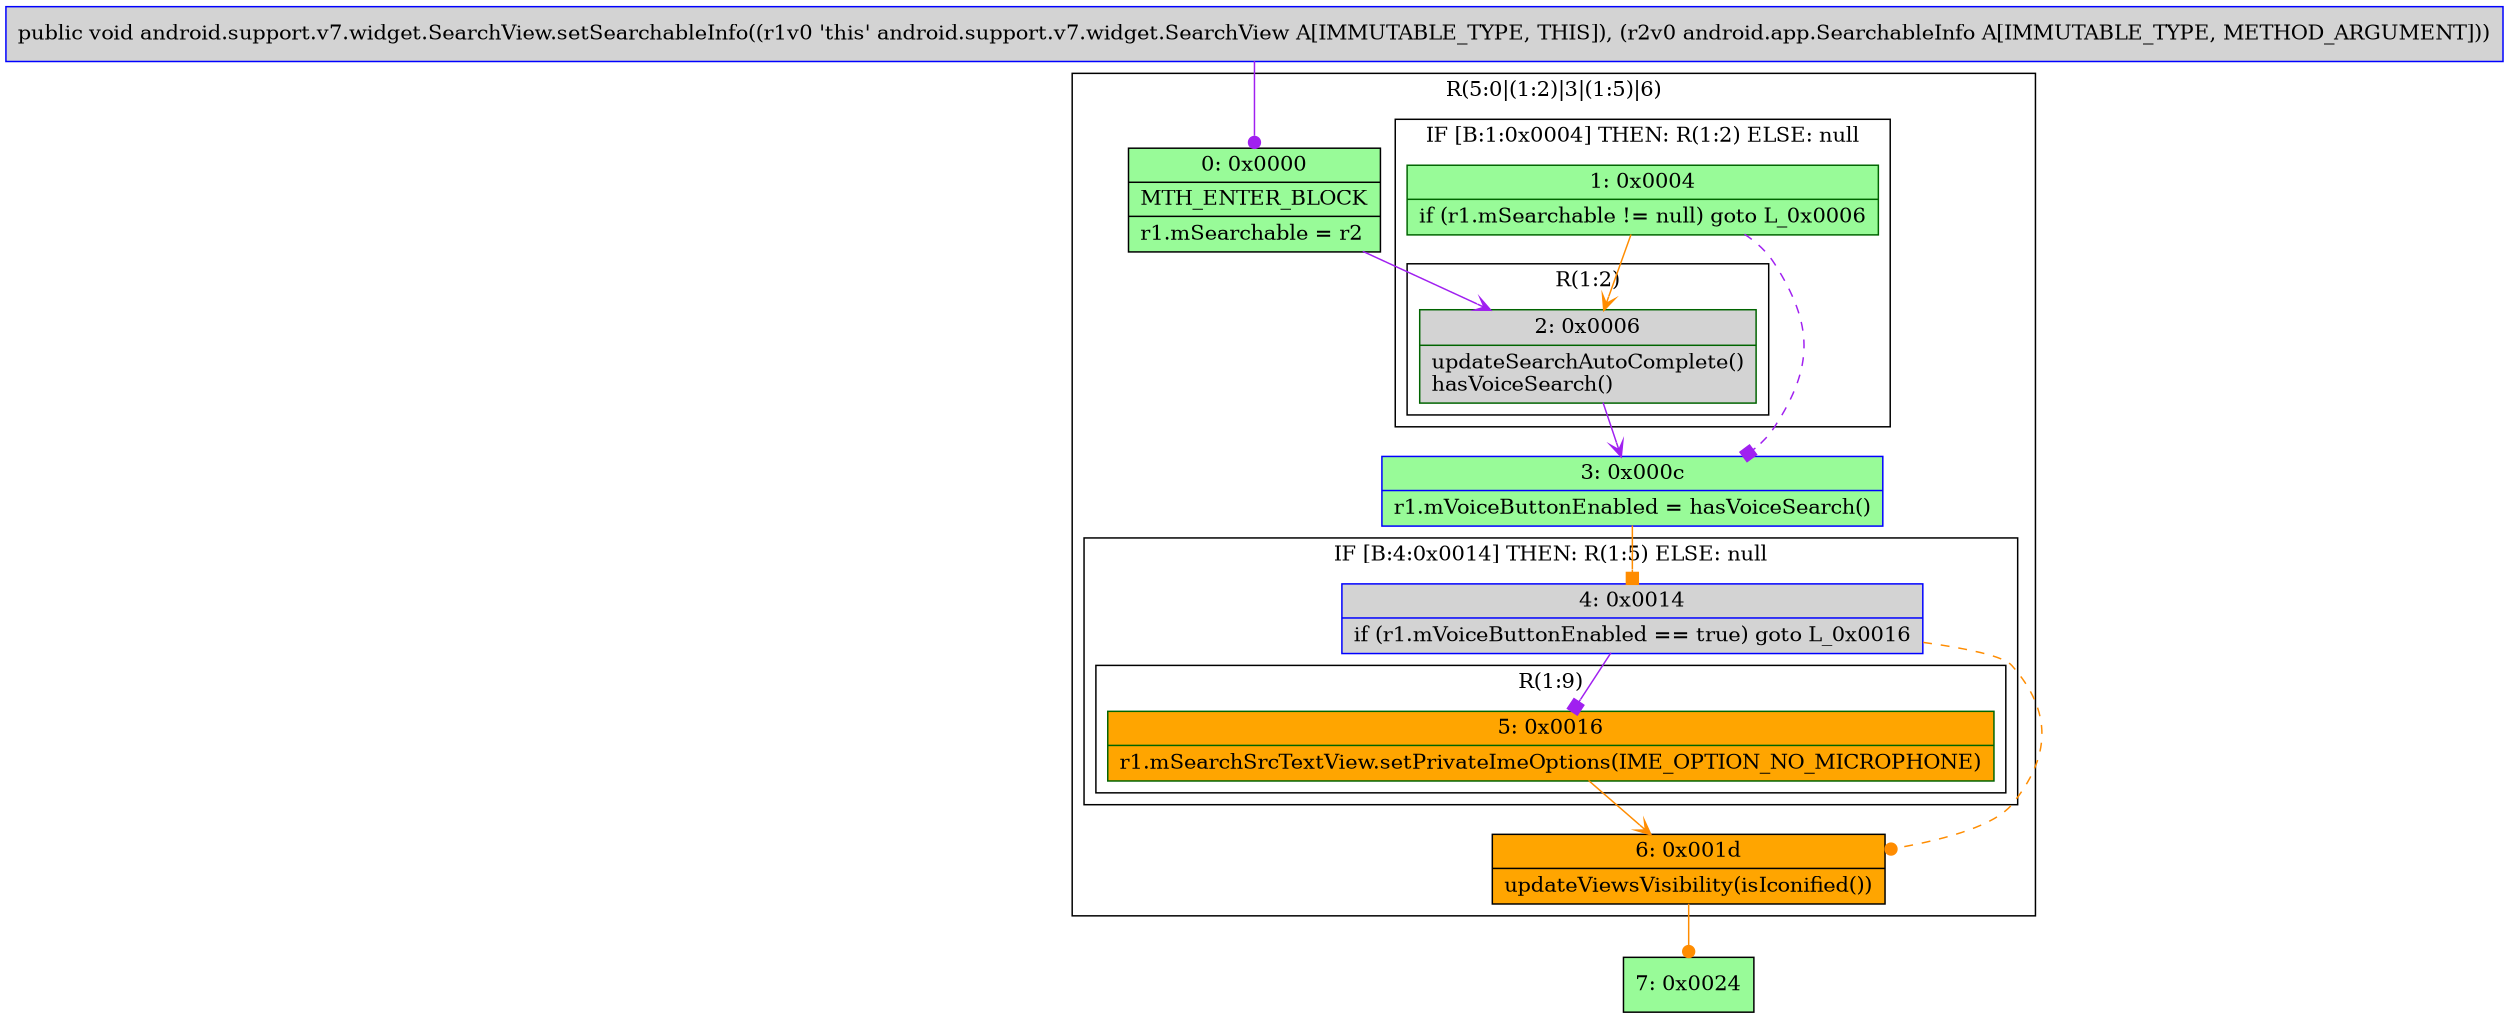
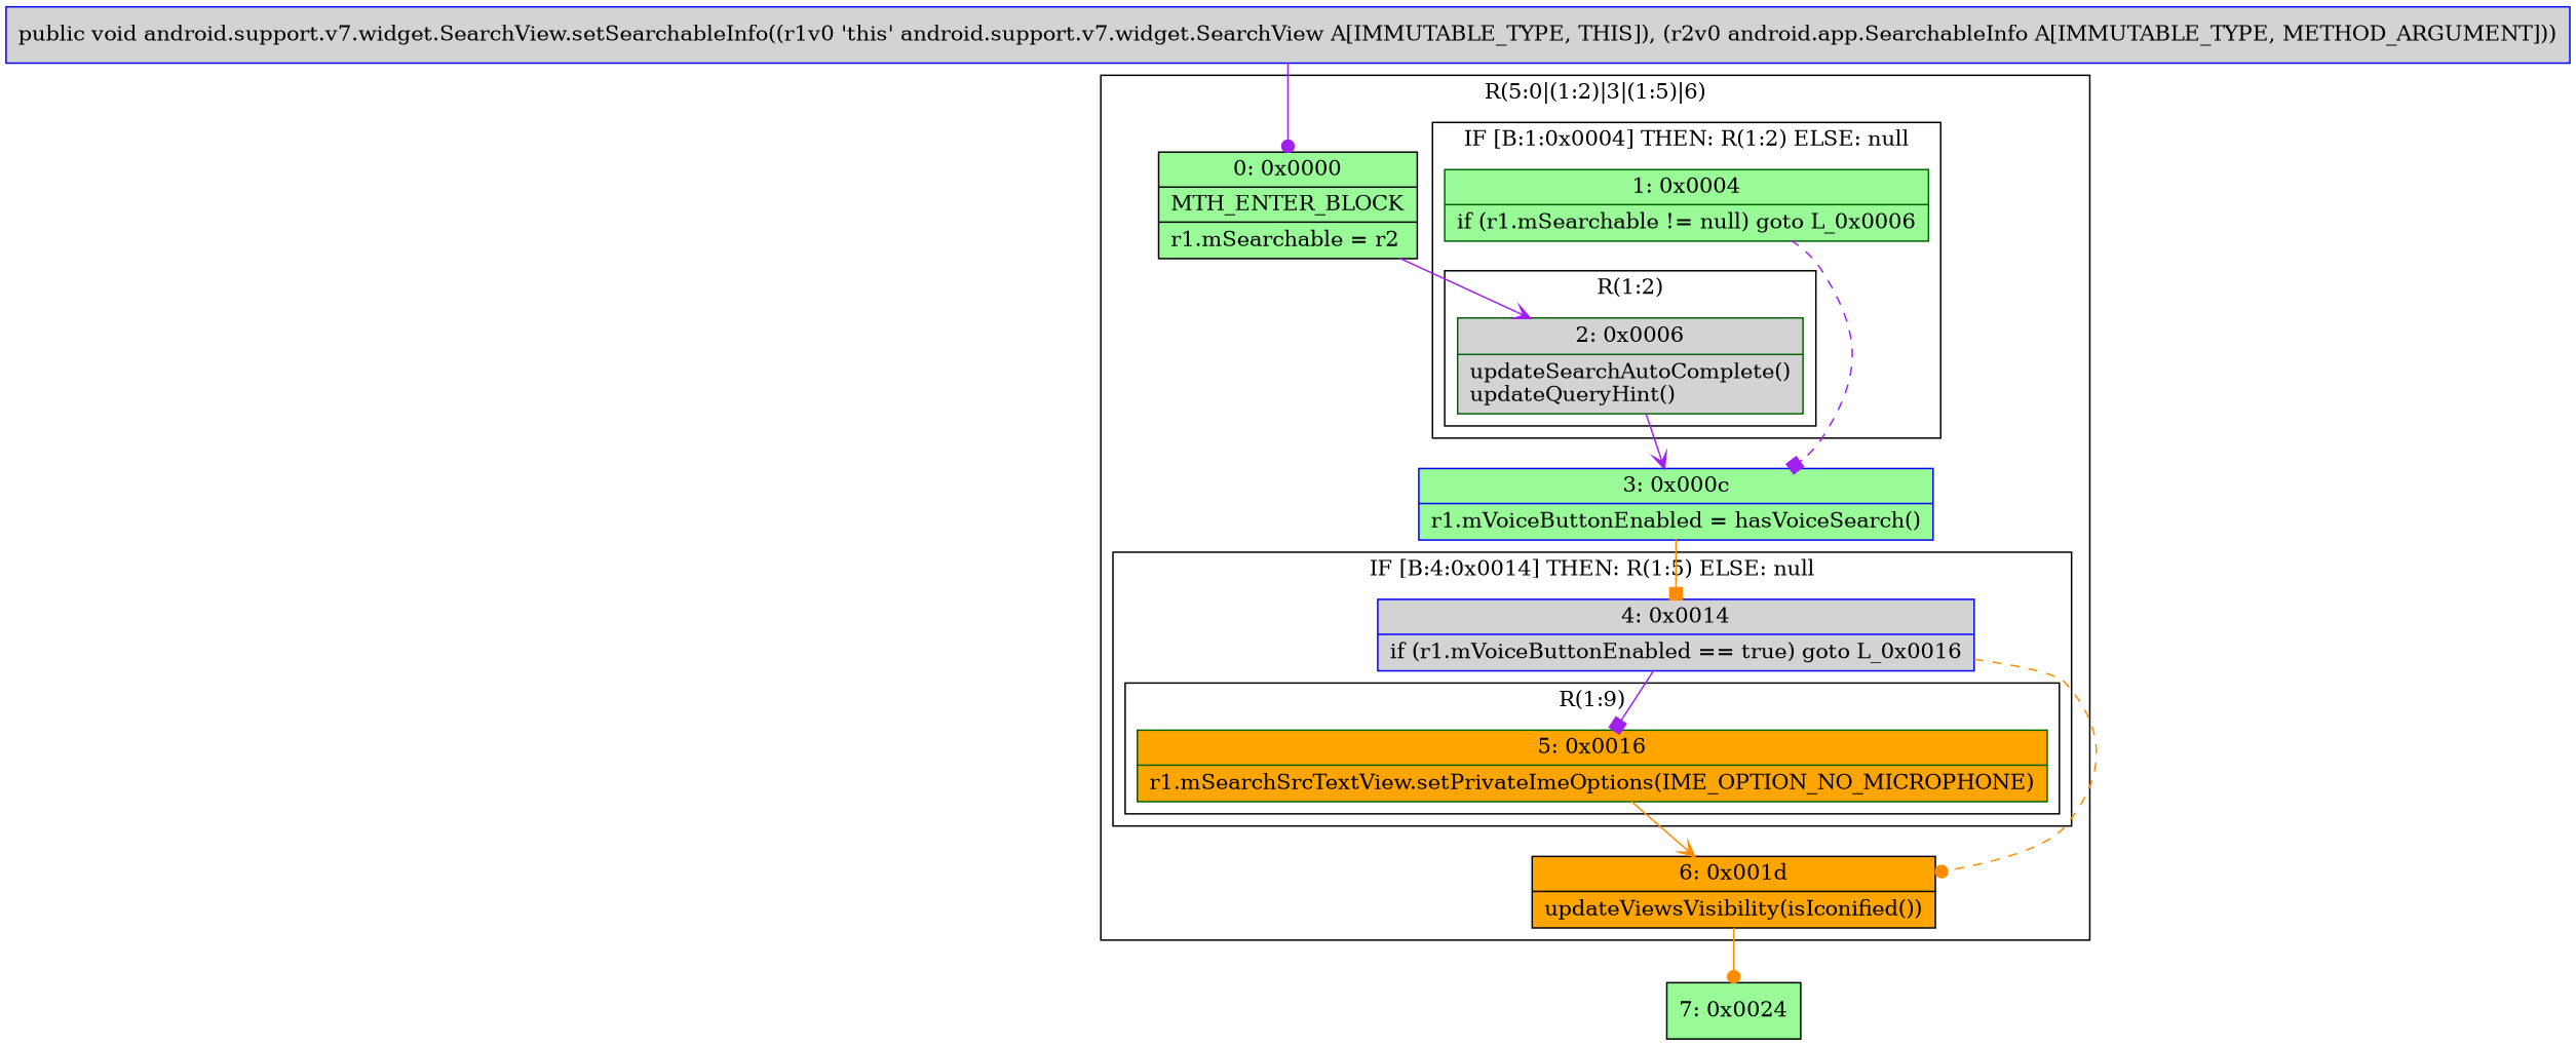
  digraph {
    node [color=darkgreen fillcolor=palegreen shape=record style=filled]
    edge [arrowhead=vee color=purple]
-   n1 [fillcolor=lightgrey label="{2\:\ 0x0006|updateSearchAutoComplete()\lhasVoiceSearch()\l}"]
+   n1 [fillcolor=lightgrey label="{2\:\ 0x0006|updateSearchAutoComplete()\lupdateQueryHint()\l}"]
    n2 [label="{1\:\ 0x0004|if (r1.mSearchable != null) goto L_0x0006\l}"]
    n3 [fillcolor=orange label="{5\:\ 0x0016|r1.mSearchSrcTextView.setPrivateImeOptions(IME_OPTION_NO_MICROPHONE)\l}"]
    n4 [color=blue fillcolor=lightgrey label="{4\:\ 0x0014|if (r1.mVoiceButtonEnabled == true) goto L_0x0016\l}"]
    n5 [color=black label="{0\:\ 0x0000|MTH_ENTER_BLOCK\l|r1.mSearchable = r2\l}"]
    n6 [color=blue label="{3\:\ 0x000c|r1.mVoiceButtonEnabled = hasVoiceSearch()\l}"]
    n7 [color=black fillcolor=orange label="{6\:\ 0x001d|updateViewsVisibility(isIconified())\l}"]
    n8 [color=black label="{7\:\ 0x0024}"]
    n9 [color=blue fillcolor=lightgrey label="{public void android.support.v7.widget.SearchView.setSearchableInfo((r1v0 'this' android.support.v7.widget.SearchView A[IMMUTABLE_TYPE, THIS]), (r2v0 android.app.SearchableInfo A[IMMUTABLE_TYPE, METHOD_ARGUMENT])) }"]
    subgraph cluster_1 {
      label="R(5:0|(1:2)|3|(1:5)|6)"
      n5
      n6
      n7
      subgraph cluster_2 {
        label="IF [B:1:0x0004] THEN: R(1:2) ELSE: null"
        n2
        subgraph cluster_3 {
          label="R(1:2)"
          n1
        }
      }
      subgraph cluster_4 {
        label="IF [B:4:0x0014] THEN: R(1:5) ELSE: null"
        n4
        subgraph cluster_5 {
          label="R(1:9)"
          n3
        }
      }
    }
    n1 -> n6
-   n2 -> n1 [color=darkorange]
    n2 -> n6 [arrowhead=box style=dashed]
    n3 -> n7 [color=darkorange]
    n4 -> n3 [arrowhead=box]
    n4 -> n7 [arrowhead=dot color=darkorange style=dashed]
    n5 -> n1
    n6 -> n4 [arrowhead=box color=darkorange]
    n7 -> n8 [arrowhead=dot color=darkorange]
    n9 -> n5 [arrowhead=dot]
  }
